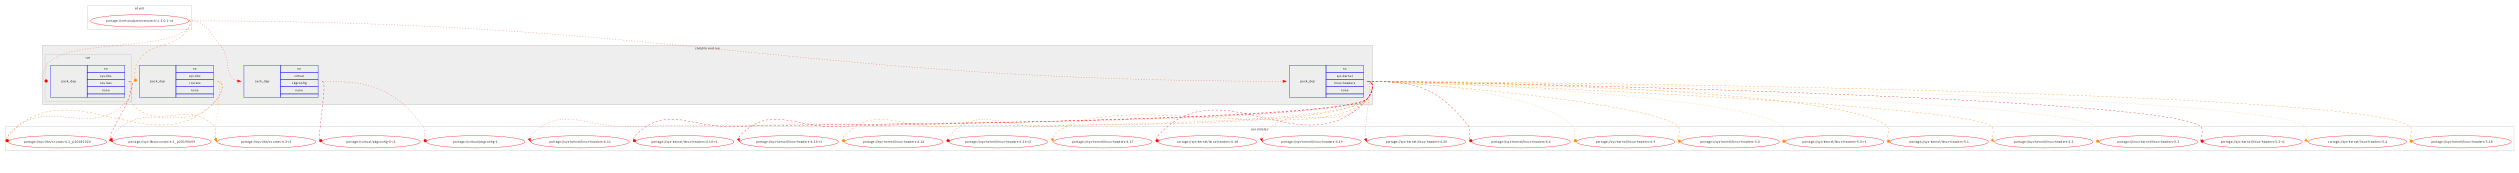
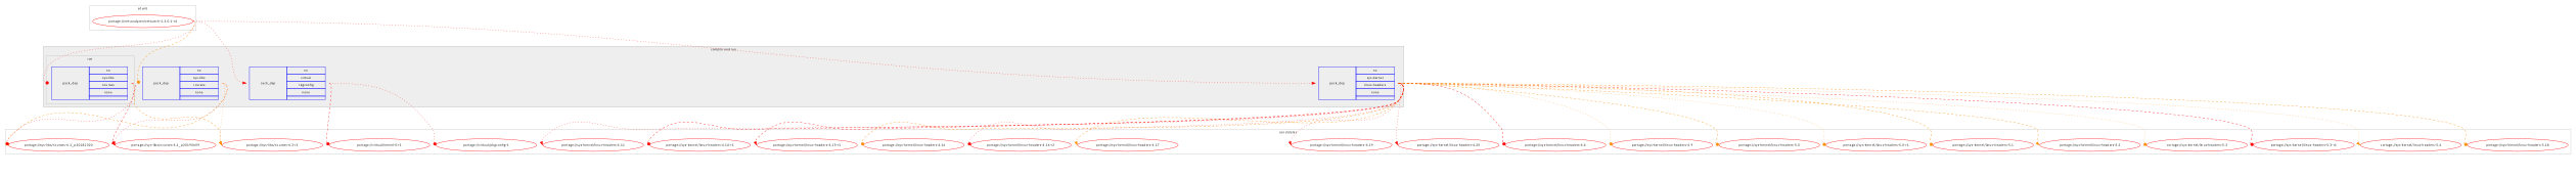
  digraph {
    compound=true
    concentrate=true
    fontname="IBM Plex Sans"
    fontsize=10
    newrank=true
    rankdir=TB
    ranksep=1.5
    node [color=red fontname="IBM Plex Sans" fontsize=10]
    edge [arrowhead=dot color=red fontname="IBM Plex Sans" headport=w style=dashed tailport=e weight=100]
    n1 [label="portage://net-analyzer/netwatch-1.3.0.1-r4" width=4]
    n2 [color=blue label=<<TABLE BORDER="0" CELLBORDER="1" CELLSPACING="0" CELLPADDING="4" WIDTH="220"><TR><TD ROWSPAN="6" CELLPADDING="30">pack_dep</TD></TR><TR><TD WIDTH="110">no</TD></TR><TR><TD>sys-kernel</TD></TR><TR><TD>linux-headers</TD></TR><TR><TD>none</TD></TR><TR><TD></TD></TR></TABLE>> shape=none]
    n3 [color=blue label=<<TABLE BORDER="0" CELLBORDER="1" CELLSPACING="0" CELLPADDING="4" WIDTH="220"><TR><TD ROWSPAN="6" CELLPADDING="30">pack_dep</TD></TR><TR><TD WIDTH="110">no</TD></TR><TR><TD>sys-libs</TD></TR><TR><TD>ncurses</TD></TR><TR><TD>none</TD></TR><TR><TD></TD></TR></TABLE>> shape=none]
    n4 [color=blue label=<<TABLE BORDER="0" CELLBORDER="1" CELLSPACING="0" CELLPADDING="4" WIDTH="220"><TR><TD ROWSPAN="6" CELLPADDING="30">pack_dep</TD></TR><TR><TD WIDTH="110">no</TD></TR><TR><TD>virtual</TD></TR><TR><TD>pkgconfig</TD></TR><TR><TD>none</TD></TR><TR><TD></TD></TR></TABLE>> shape=none]
    n5 [color=blue label=<<TABLE BORDER="0" CELLBORDER="1" CELLSPACING="0" CELLPADDING="4" WIDTH="220"><TR><TD ROWSPAN="6" CELLPADDING="30">pack_dep</TD></TR><TR><TD WIDTH="110">no</TD></TR><TR><TD>sys-libs</TD></TR><TR><TD>ncurses</TD></TR><TR><TD>none</TD></TR><TR><TD></TD></TR></TABLE>> shape=none]
    n6 [label="portage://sys-kernel/linux-headers-5.4" width=4]
    n7 [label="portage://sys-kernel/linux-headers-5.3-r1" width=4]
-   n8 [label="portage://linux-kernel/linux-headers-5.3" width=4]
+   n8 [label="portage://sys-kernel/linux-headers-5.3" width=4]
    n9 [label="portage://sys-kernel/linux-headers-5.2" width=4]
    n10 [label="portage://sys-kernel/linux-headers-5.1" width=4]
    n11 [label="portage://sys-kernel/linux-headers-5.0-r1" width=4]
    n12 [label="portage://sys-kernel/linux-headers-5.0" width=4]
    n13 [label="portage://sys-kernel/linux-headers-4.9" width=4]
    n14 [label="portage://sys-kernel/linux-headers-4.4" width=4]
    n15 [label="portage://sys-kernel/linux-headers-4.20" width=4]
    n16 [label="portage://sys-kernel/linux-headers-4.19" width=4]
-   n17 [label="portage://sys-kernel/linux-headers-4.18" width=4]
    n18 [label="portage://sys-kernel/linux-headers-4.17" width=4]
    n19 [label="portage://sys-kernel/linux-headers-4.16-r2" width=4]
    n20 [label="portage://sys-kernel/linux-headers-4.16" width=4]
    n21 [label="portage://sys-kernel/linux-headers-4.15-r1" width=4]
    n22 [label="portage://sys-kernel/linux-headers-4.14-r1" width=4]
    n23 [label="portage://sys-kernel/linux-headers-4.11" width=4]
    n24 [label="portage://sys-kernel/linux-headers-3.18" width=4]
    n25 [label="portage://sys-libs/ncurses-6.3-r1" width=4]
    n26 [label="portage://sys-libs/ncurses-6.1_p20190609" width=4]
    n27 [label="portage://sys-libs/ncurses-6.1_p20181020" width=4]
    n28 [label="portage://virtual/pkgconfig-1" width=4]
-   n29 [label="portage://virtual/pkgconfig-0-r1" width=4]
+   n29 [label="portage://virtual/kernel-0-r1" width=4]
    subgraph cluster_1 {
      color=gray
      label=<<i>ebuild</i>>
      rank=same
      n1
    }
    subgraph cluster_2 {
      color=gray
      label=<<i>dependencies</i>>
      subgraph cluster_3 {
        color=gray
        fillcolor="#eeeeee"
        label=<<i>compile</i>>
        style=filled
        subgraph sub_4 {
          color=gray
          fillcolor="#eeeeee"
          label=<<i>compile</i>>
          style=filled
          n2
        }
        subgraph sub_5 {
          color=gray
          fillcolor="#eeeeee"
          label=<<i>compile</i>>
          style=filled
          n3
        }
        subgraph sub_6 {
          color=gray
          fillcolor="#eeeeee"
          label=<<i>compile</i>>
          style=filled
          n4
        }
      }
      subgraph cluster_7 {
        color=gray
        fillcolor="#eeeeee"
        label=<<i>compile and run</i>>
        style=filled
      }
      subgraph cluster_8 {
        color=gray
        fillcolor="#eeeeee"
        label=<<i>run</i>>
        style=filled
        subgraph sub_9 {
          color=gray
          fillcolor="#eeeeee"
          label=<<i>run</i>>
          style=filled
          n5
        }
      }
    }
    subgraph cluster_10 {
      color=gray
      label=<<i>candidates</i>>
      rank=same
      subgraph sub_11 {
        color=black
        label=<<i>candidates</i>>
        nodesep=1
        rank=same
        n6
        n7
        n8
        n9
        n10
        n11
        n12
        n13
        n14
        n15
        n16
-       n17
        n18
        n19
        n20
        n21
        n22
        n23
        n24
      }
      subgraph sub_12 {
        color=black
        label=<<i>candidates</i>>
        nodesep=1
        rank=same
        n25
        n26
        n27
      }
      subgraph sub_13 {
        color=black
        label=<<i>candidates</i>>
        nodesep=1
        rank=same
        n28
        n29
      }
      subgraph sub_14 {
        color=black
        label=<<i>candidates</i>>
        nodesep=1
        rank=same
        n25
        n26
        n27
      }
    }
    n1 -> n2 [arrowhead=normal style=dotted weight=20]
    n1 -> n3 [color=darkorange weight=20]
    n1 -> n4 [arrowhead=normal style=dotted weight=20]
    n1 -> n5 [style=dotted weight=20]
    n2 -> n6 [arrowhead=normal color=darkorange style=dotted]
    n2 -> n7
    n2 -> n8 [color=darkorange style=dotted]
    n2 -> n9 [arrowhead=normal color=darkorange]
    n2 -> n10 [color=darkorange]
    n2 -> n11 [color=darkorange style=dotted]
    n2 -> n12 [color=darkorange]
    n2 -> n13 [color=darkorange style=dotted]
    n2 -> n14
    n2 -> n15 [arrowhead=normal style=dotted]
    n2 -> n16 [arrowhead=normal style=dotted]
-   n2 -> n17
    n2 -> n18 [arrowhead=normal color=darkorange]
    n2 -> n19 [style=dotted]
    n2 -> n20 [color=darkorange]
    n2 -> n21 [arrowhead=normal]
    n2 -> n22
    n2 -> n23 [arrowhead=normal style=dotted]
    n2 -> n24 [color=darkorange]
    n3 -> n25 [arrowhead=normal color=darkorange style=dotted]
    n3 -> n26 [arrowhead=normal style=dotted]
    n3 -> n27 [color=darkorange]
    n4 -> n28 [style=dotted]
    n4 -> n29
    n5 -> n25 [arrowhead=normal color=darkorange]
    n5 -> n26 [arrowhead=normal]
    n5 -> n27 [style=dotted]
  }
